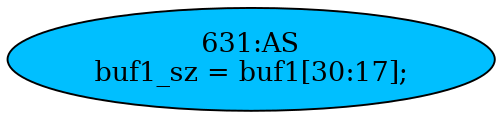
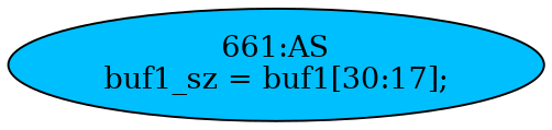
  strict digraph {
-   n1 [ast="<pyverilog.vparser.ast.Assign object at 0x7fae5e0faad0>" def_var="['buf1_sz']" fillcolor=deepskyblue label="631:AS\nbuf1_sz = buf1[30:17];" statements="[]" style=filled typ=Assign use_var="['buf1']"]
+   n1 [ast="<pyverilog.vparser.ast.Assign object at 0x7fae5e0faad0>" def_var="['buf1_sz']" fillcolor=deepskyblue label="661:AS\nbuf1_sz = buf1[30:17];" statements="[]" style=filled typ=Assign use_var="['buf1']"]
  }
